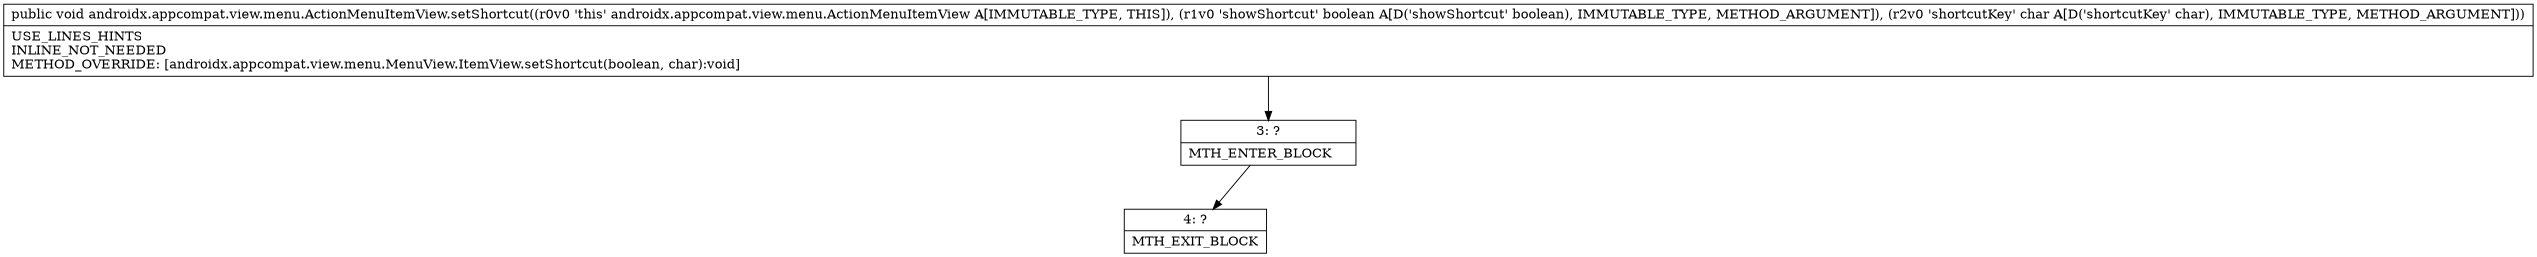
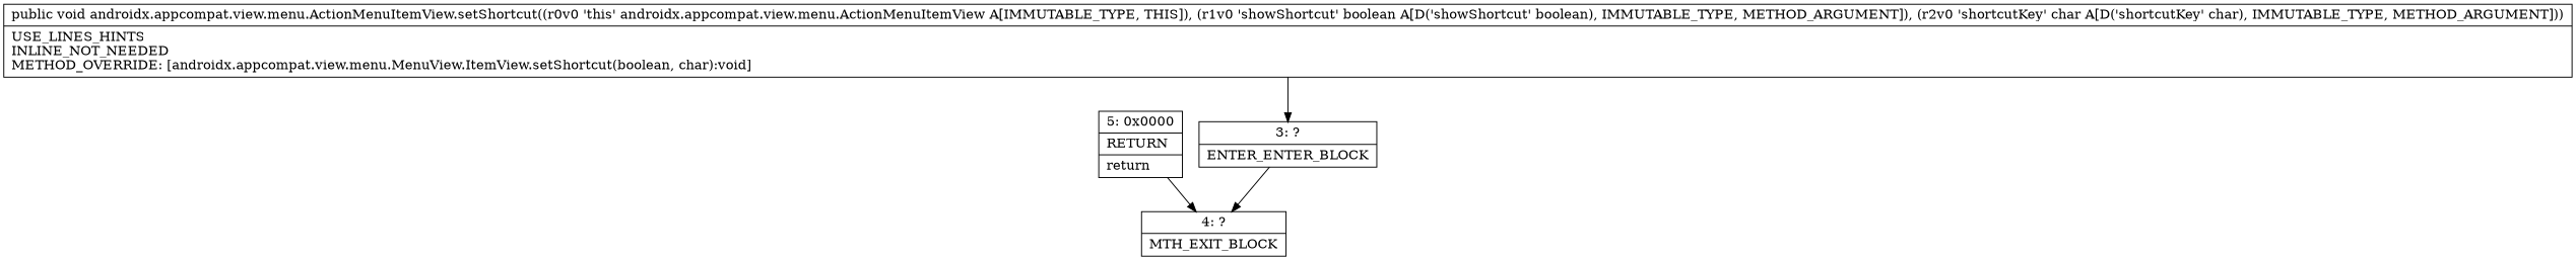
  digraph {
    fontname="DejaVu Serif"
    node [fontname="DejaVu Serif" shape=record]
    edge [fontname="DejaVu Serif"]
-   n1 [label="{3\:\ ?|MTH_ENTER_BLOCK\l}"]
+   n1 [label="{3\:\ ?|ENTER_ENTER_BLOCK\l}"]
    n2 [label="{4\:\ ?|MTH_EXIT_BLOCK\l}"]
+   n3 [label="{5\:\ 0x0000|RETURN\l|return\l}"]
    n4 [label="{public void androidx.appcompat.view.menu.ActionMenuItemView.setShortcut((r0v0 'this' androidx.appcompat.view.menu.ActionMenuItemView A[IMMUTABLE_TYPE, THIS]), (r1v0 'showShortcut' boolean A[D('showShortcut' boolean), IMMUTABLE_TYPE, METHOD_ARGUMENT]), (r2v0 'shortcutKey' char A[D('shortcutKey' char), IMMUTABLE_TYPE, METHOD_ARGUMENT]))  | USE_LINES_HINTS\lINLINE_NOT_NEEDED\lMETHOD_OVERRIDE: [androidx.appcompat.view.menu.MenuView.ItemView.setShortcut(boolean, char):void]\l}"]
    n1 -> n2
+   n3 -> n2
    n4 -> n1
  }
